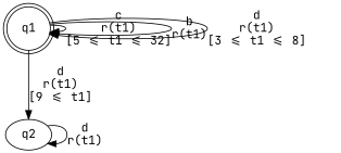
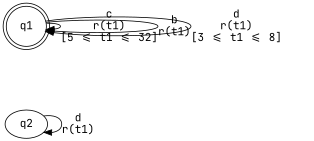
  digraph {
    fontname="JetBrains Mono"
    node [fontname="JetBrains Mono"]
    edge [fontname="JetBrains Mono"]
    n1 [label=q1 shape=doublecircle]
    n2 [label=q2]
    n1 -> n1 [label="c\nr(t1)\n[5 <= t1 <= 32]"]
    n1 -> n1 [label="b\nr(t1)\n"]
    n1 -> n1 [label="d\nr(t1)\n[3 <= t1 <= 8]"]
-   n1 -> n2 [label="d\nr(t1)\n[9 <= t1]"]
    n2 -> n2 [label="d\nr(t1)\n"]
  }
